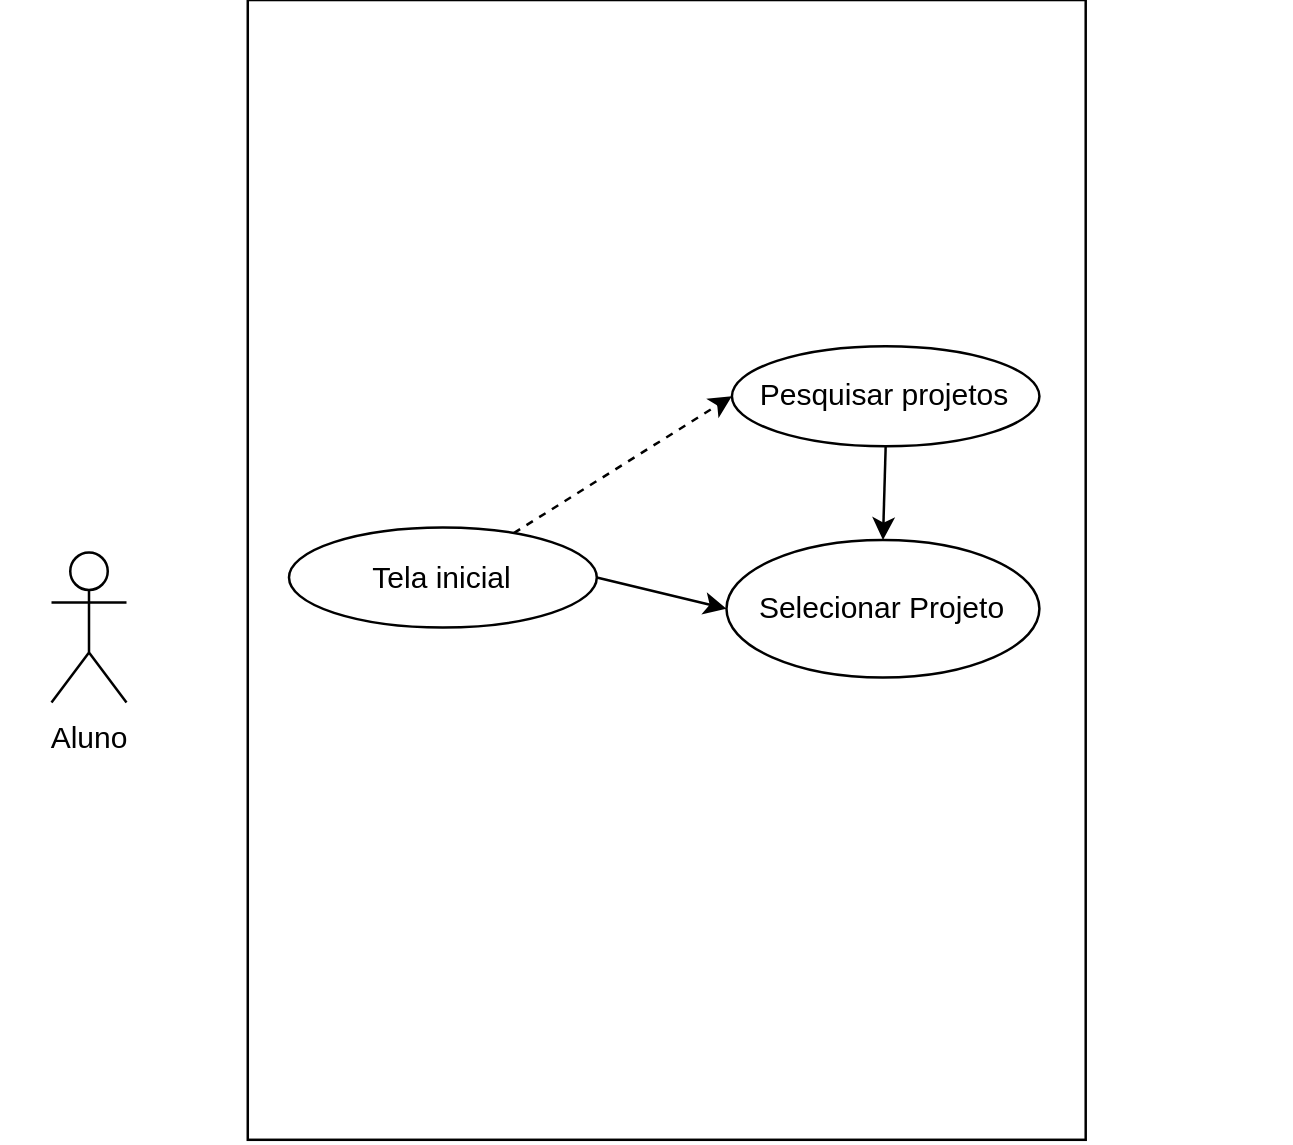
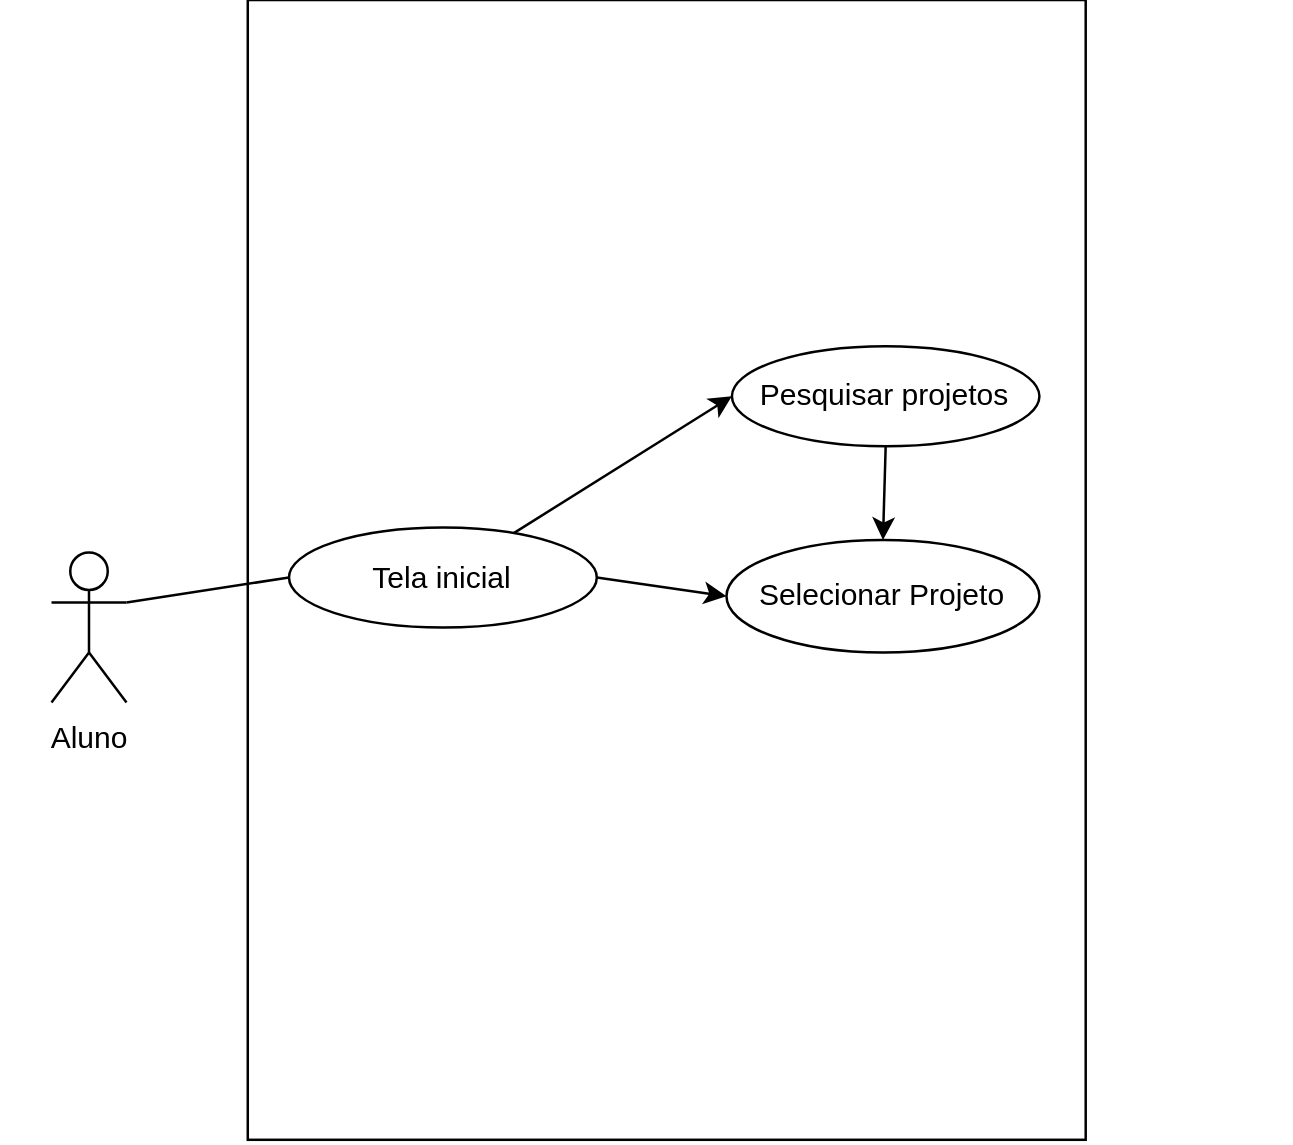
  <mxCell id="0" />
  <mxCell id="1" parent="0" />
  <mxCell id="2" value="" style="rounded=0;whiteSpace=wrap;html=1;rotation=90;" parent="1" vertex="1"><mxGeometry x="38.13" y="20.88" width="455.91" height="335.17" as="geometry" /></mxCell>
  <mxCell id="3" value="Aluno" style="shape=umlActor;verticalLabelPosition=bottom;verticalAlign=top;html=1;outlineConnect=0;" parent="1" vertex="1"><mxGeometry x="20" y="181.5" width="30" height="60" as="geometry" /></mxCell>
  <mxCell id="4" style="edgeStyle=none;html=1;exitX=0.5;exitY=1;exitDx=0;exitDy=0;entryX=0.5;entryY=0;entryDx=0;entryDy=0;" parent="1" source="9" target="5" edge="1"><mxGeometry relative="1" as="geometry" /></mxCell>
- <mxCell id="5" value="Selecionar Projeto" style="ellipse;whiteSpace=wrap;html=1;" parent="1" vertex="1"><mxGeometry x="290" y="176.5" width="125.17" height="55" as="geometry" /></mxCell>
- <mxCell id="6" style="edgeStyle=none;html=1;entryX=0;entryY=0.5;entryDx=0;entryDy=0;dashed=1;" parent="1" source="7" target="9" edge="1"><mxGeometry relative="1" as="geometry" /></mxCell>
+ <mxCell id="5" value="Selecionar Projeto" style="ellipse;whiteSpace=wrap;html=1;" parent="1" vertex="1"><mxGeometry x="290" y="176.5" width="125.17" height="45" as="geometry" /></mxCell>
+ <mxCell id="6" style="edgeStyle=none;html=1;entryX=0;entryY=0.5;entryDx=0;entryDy=0;" parent="1" source="7" target="9" edge="1"><mxGeometry relative="1" as="geometry" /></mxCell>
  <mxCell id="7" value="Tela inicial" style="ellipse;whiteSpace=wrap;html=1;" parent="1" vertex="1"><mxGeometry x="115" y="171.5" width="123.12" height="40" as="geometry" /></mxCell>
  <mxCell id="8" style="edgeStyle=none;html=1;entryX=0;entryY=0.5;entryDx=0;entryDy=0;exitX=1;exitY=0.5;exitDx=0;exitDy=0;" parent="1" source="7" target="5" edge="1"><mxGeometry relative="1" as="geometry" /></mxCell>
  <mxCell id="9" value="Pesquisar projetos" style="ellipse;whiteSpace=wrap;html=1;" parent="1" vertex="1"><mxGeometry x="292.17" y="99" width="123" height="40" as="geometry" /></mxCell>
+ <mxCell id="10" value="" style="endArrow=none;html=1;exitX=1;exitY=0.333;exitDx=0;exitDy=0;entryX=0;entryY=0.5;entryDx=0;entryDy=0;exitPerimeter=0;" parent="1" source="3" target="7" edge="1"><mxGeometry width="50" height="50" relative="1" as="geometry"><mxPoint x="340.962" y="67.787" as="sourcePoint" /><mxPoint x="685.17" y="44" as="targetPoint" /></mxGeometry></mxCell>
